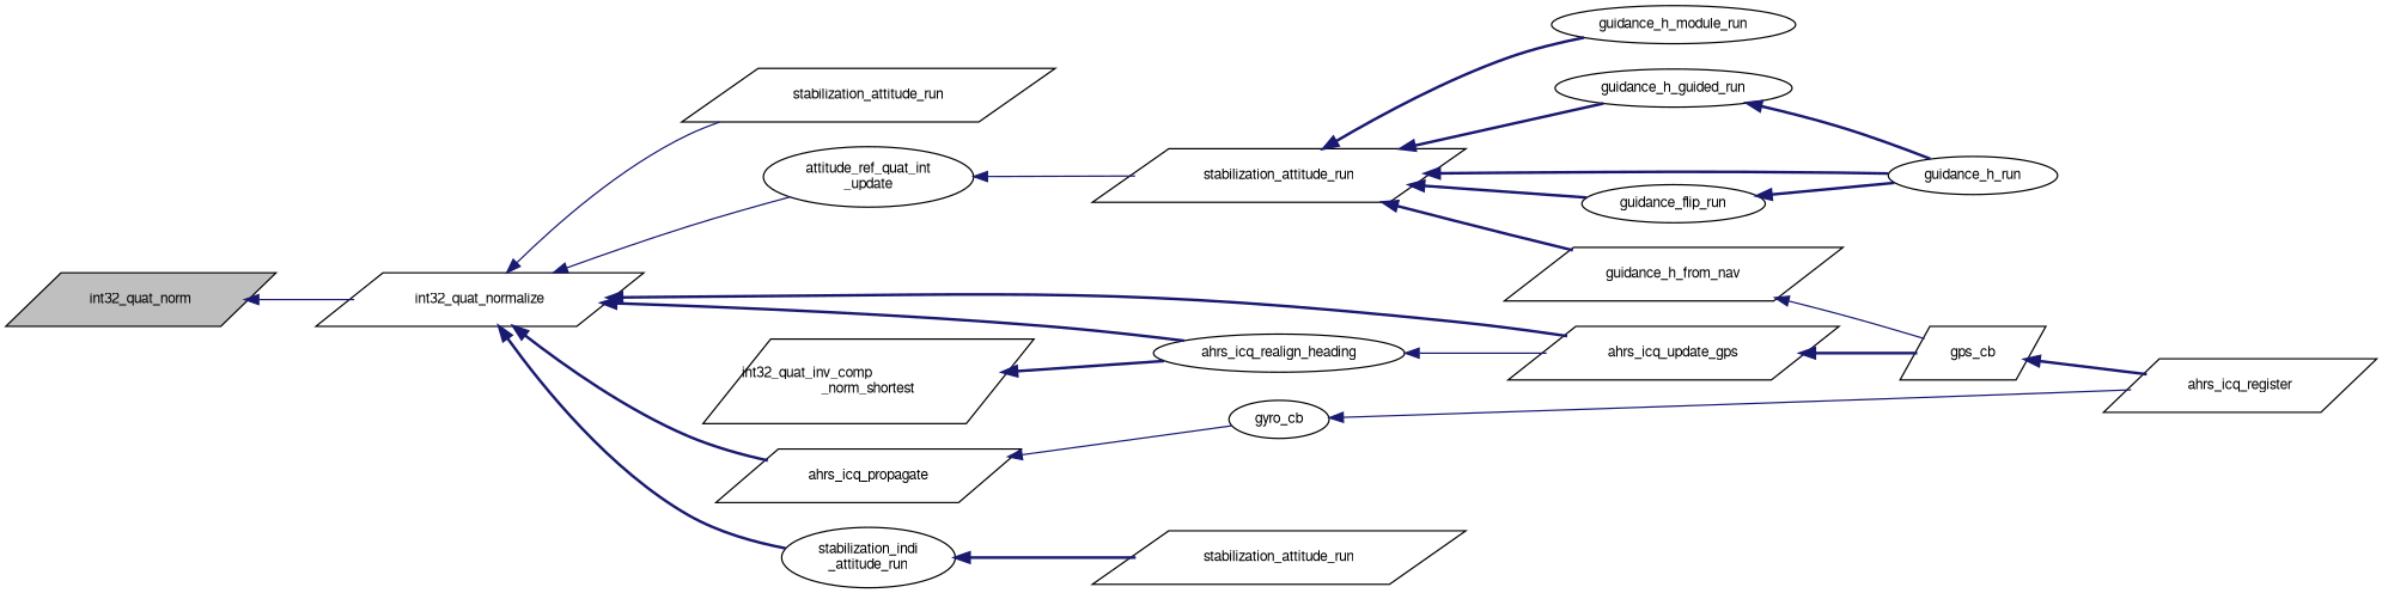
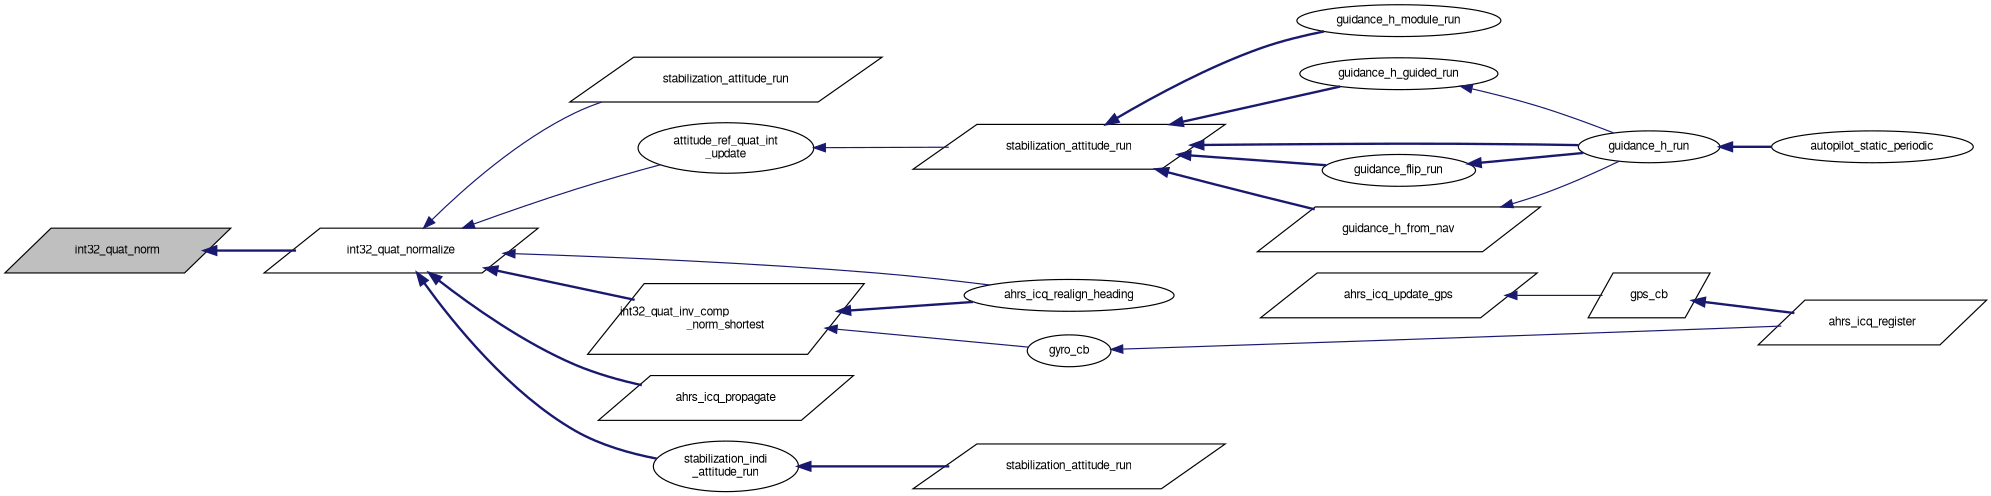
  digraph {
    rankdir=LR
    node [color=black fillcolor=white fontname=FreeSans fontsize=10 shape=parallelogram style=filled]
    edge [color=midnightblue dir=back fontname=FreeSans fontsize=10 labelfontname=FreeSans labelfontsize=10 style=bold]
    n1 [fillcolor=grey75 fontcolor=black height=0.2 label=int32_quat_norm width=0.4]
    n2 [height=0.2 label=int32_quat_normalize width=0.4]
    n3 [height=0.2 label=stabilization_attitude_run width=0.4]
    n4 [height=0.2 label="attitude_ref_quat_int\l_update" shape=ellipse width=0.4]
    n5 [height=0.2 label="stabilization_indi\l_attitude_run" shape=ellipse width=0.4]
    n6 [height=0.2 label=ahrs_icq_realign_heading shape=ellipse width=0.4]
    n7 [height=0.2 label="int32_quat_inv_comp\l_norm_shortest" width=0.4]
    n8 [height=0.2 label=ahrs_icq_propagate width=0.4]
    n9 [height=0.2 label=stabilization_attitude_run width=0.4]
    n10 [height=0.2 label=stabilization_attitude_run width=0.4]
    n11 [height=0.2 label=ahrs_icq_update_gps width=0.4]
    n12 [height=0.2 label=gyro_cb shape=ellipse width=0.4]
    n13 [height=0.2 label=guidance_flip_run shape=ellipse width=0.4]
    n14 [height=0.2 label=guidance_h_run shape=ellipse width=0.4]
    n15 [height=0.2 label=guidance_h_from_nav width=0.4]
    n16 [height=0.2 label=guidance_h_guided_run shape=ellipse width=0.4]
    n17 [height=0.2 label=guidance_h_module_run shape=ellipse width=0.4]
+   n18 [height=0.2 label=autopilot_static_periodic shape=ellipse width=0.4]
    n19 [height=0.2 label=gps_cb width=0.4]
    n20 [height=0.2 label=ahrs_icq_register width=0.4]
-   n1 -> n2 [style=solid]
+   n1 -> n2
    n2 -> n3 [style=solid]
    n2 -> n4 [style=solid]
    n2 -> n5
-   n2 -> n6
-   n2 -> n11
+   n2 -> n6 [style=solid]
+   n2 -> n7
    n2 -> n8
    n4 -> n9 [style=solid]
    n5 -> n10
-   n6 -> n11 [style=solid]
    n7 -> n6
-   n8 -> n12 [style=solid]
+   n7 -> n12 [style=solid]
    n9 -> n13
    n9 -> n14
    n9 -> n15
    n9 -> n16
    n9 -> n17
-   n11 -> n19
+   n11 -> n19 [style=solid]
    n12 -> n20 [style=solid]
    n13 -> n14
-   n15 -> n19 [style=solid]
-   n16 -> n14
+   n14 -> n18
+   n15 -> n14 [style=solid]
+   n16 -> n14 [style=solid]
    n19 -> n20
  }
